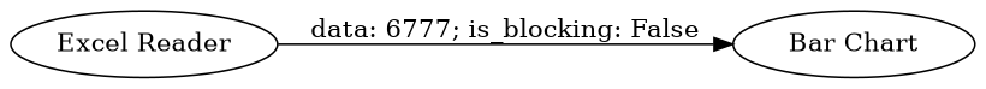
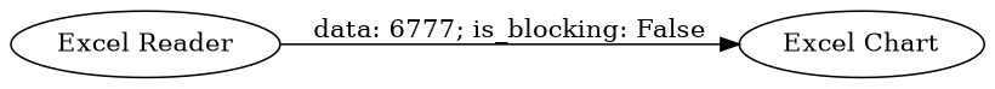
  digraph {
    rankdir=LR
-   n1 [label="Bar Chart"]
+   n1 [label="Excel Chart"]
    n2 [label="Excel Reader"]
    n2 -> n1 [label="data: 6777; is_blocking: False"]
  }
